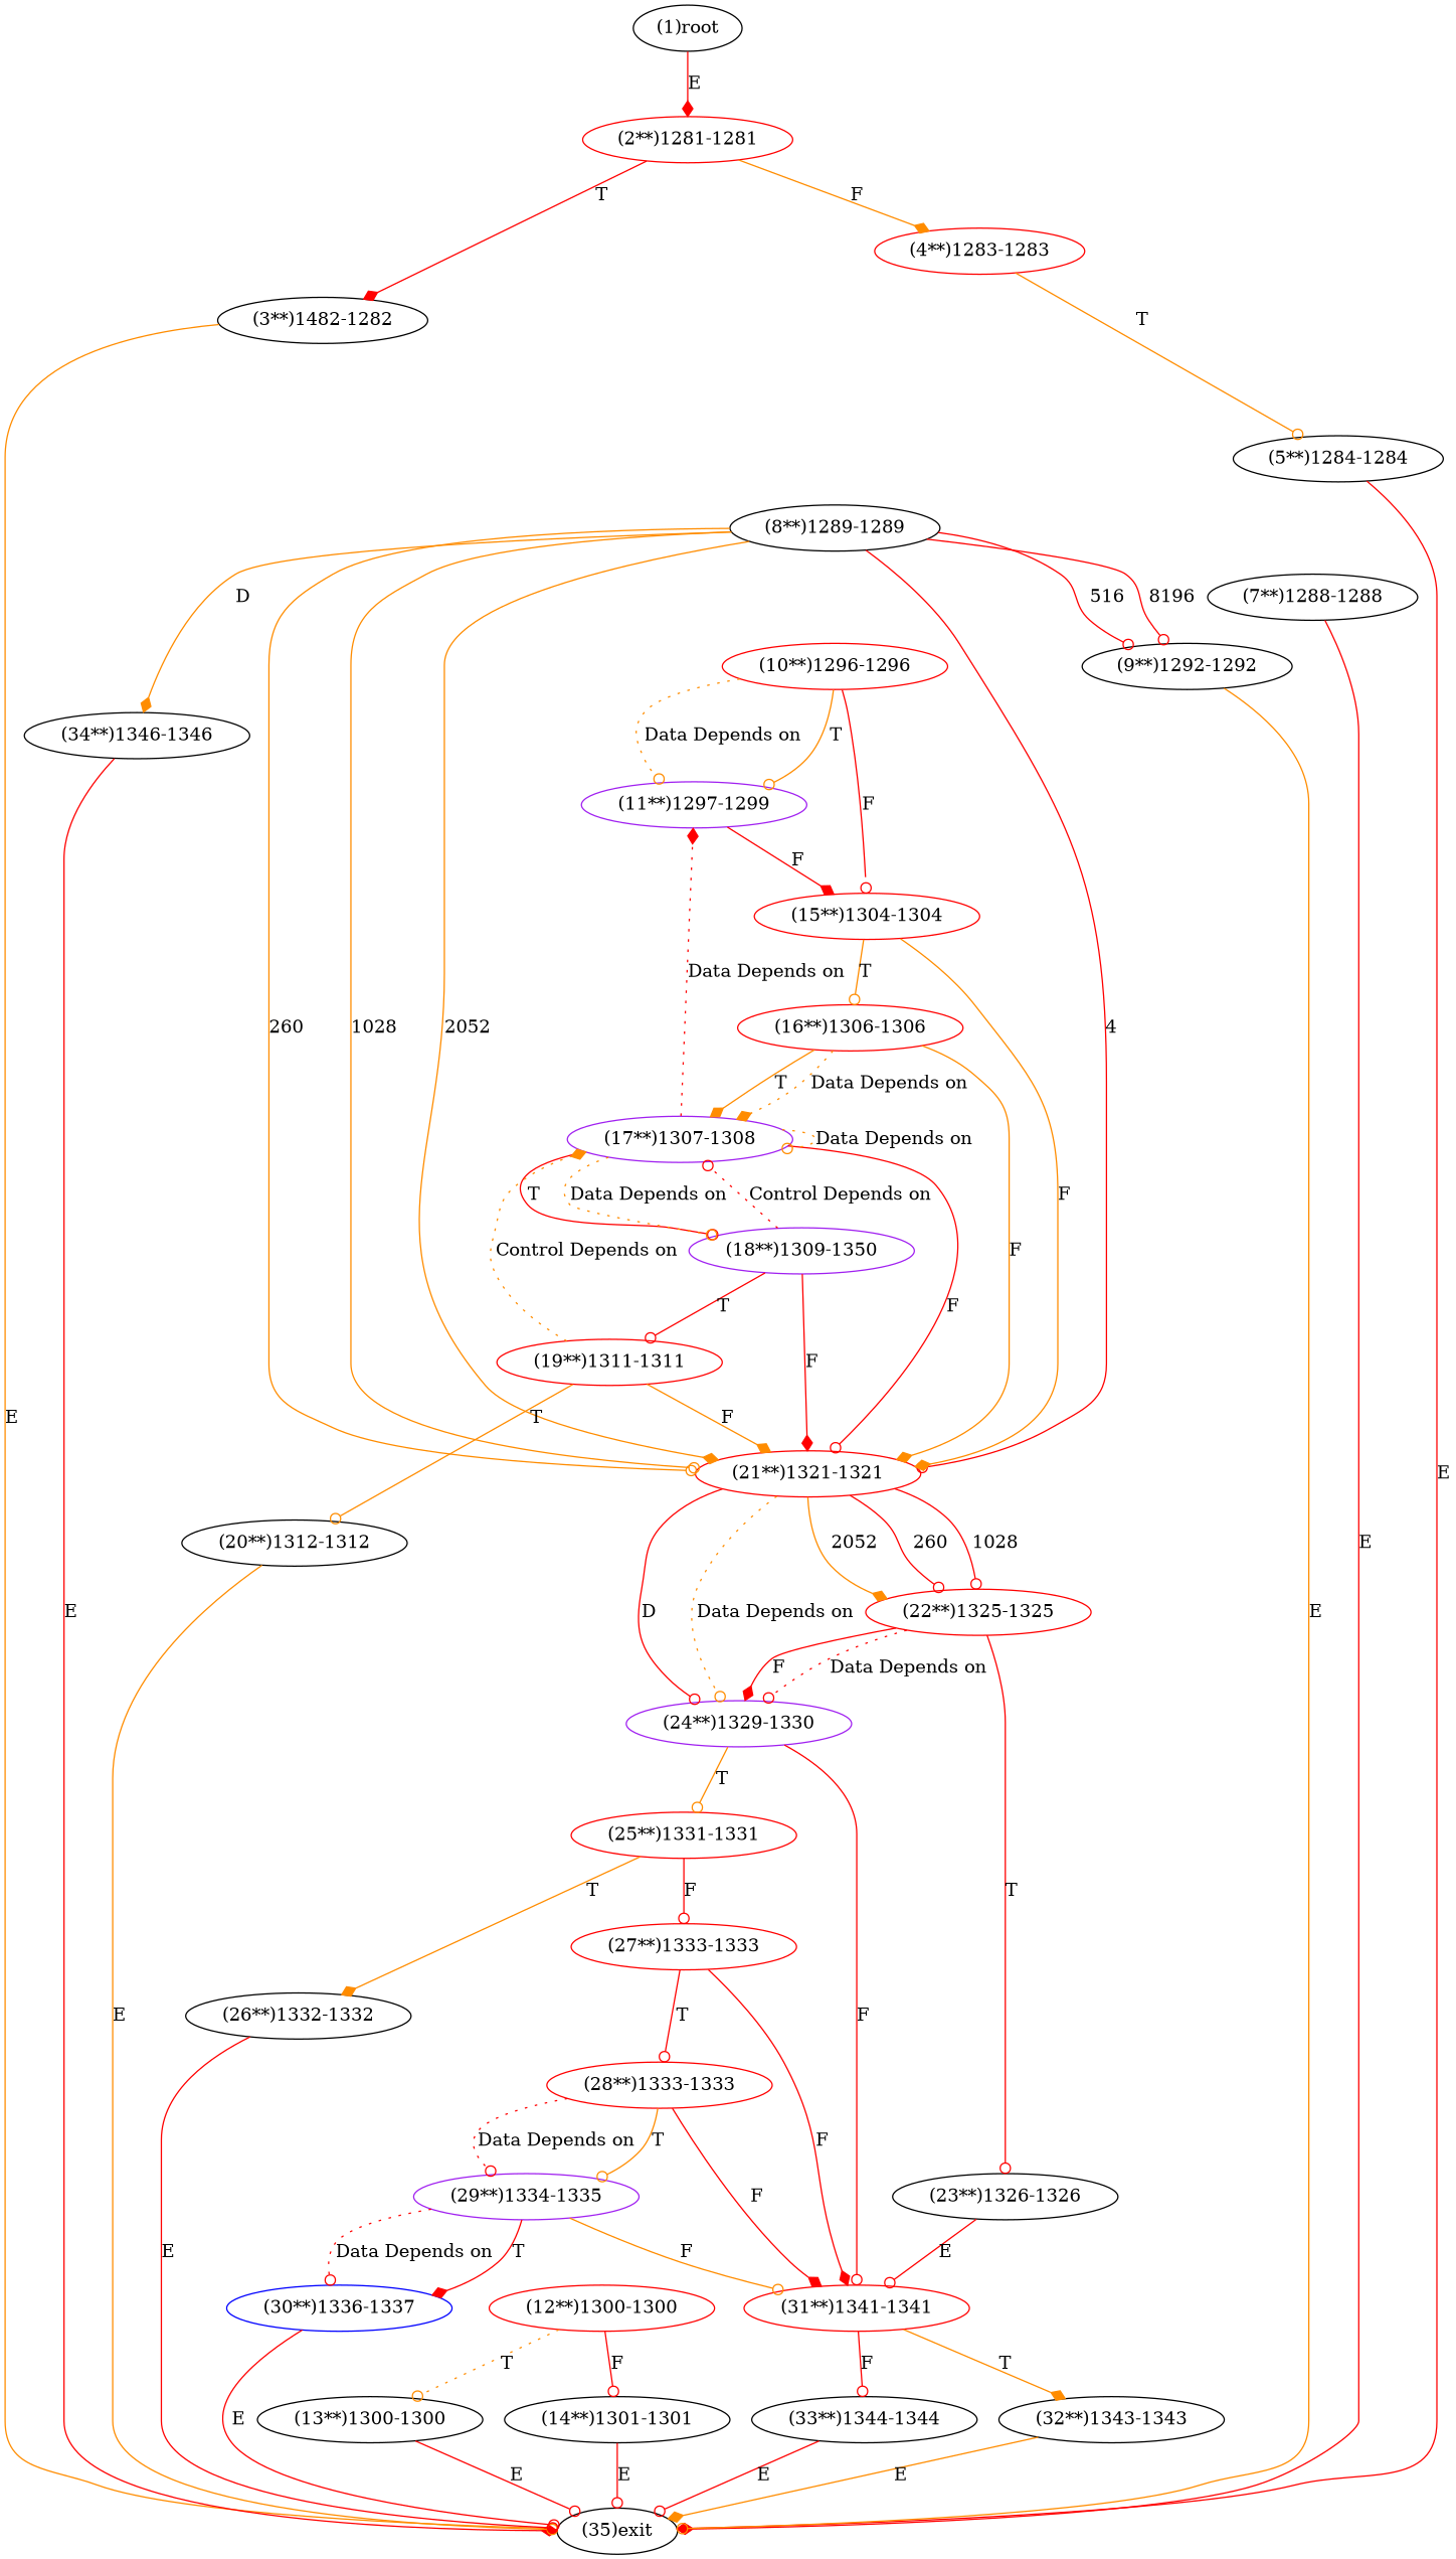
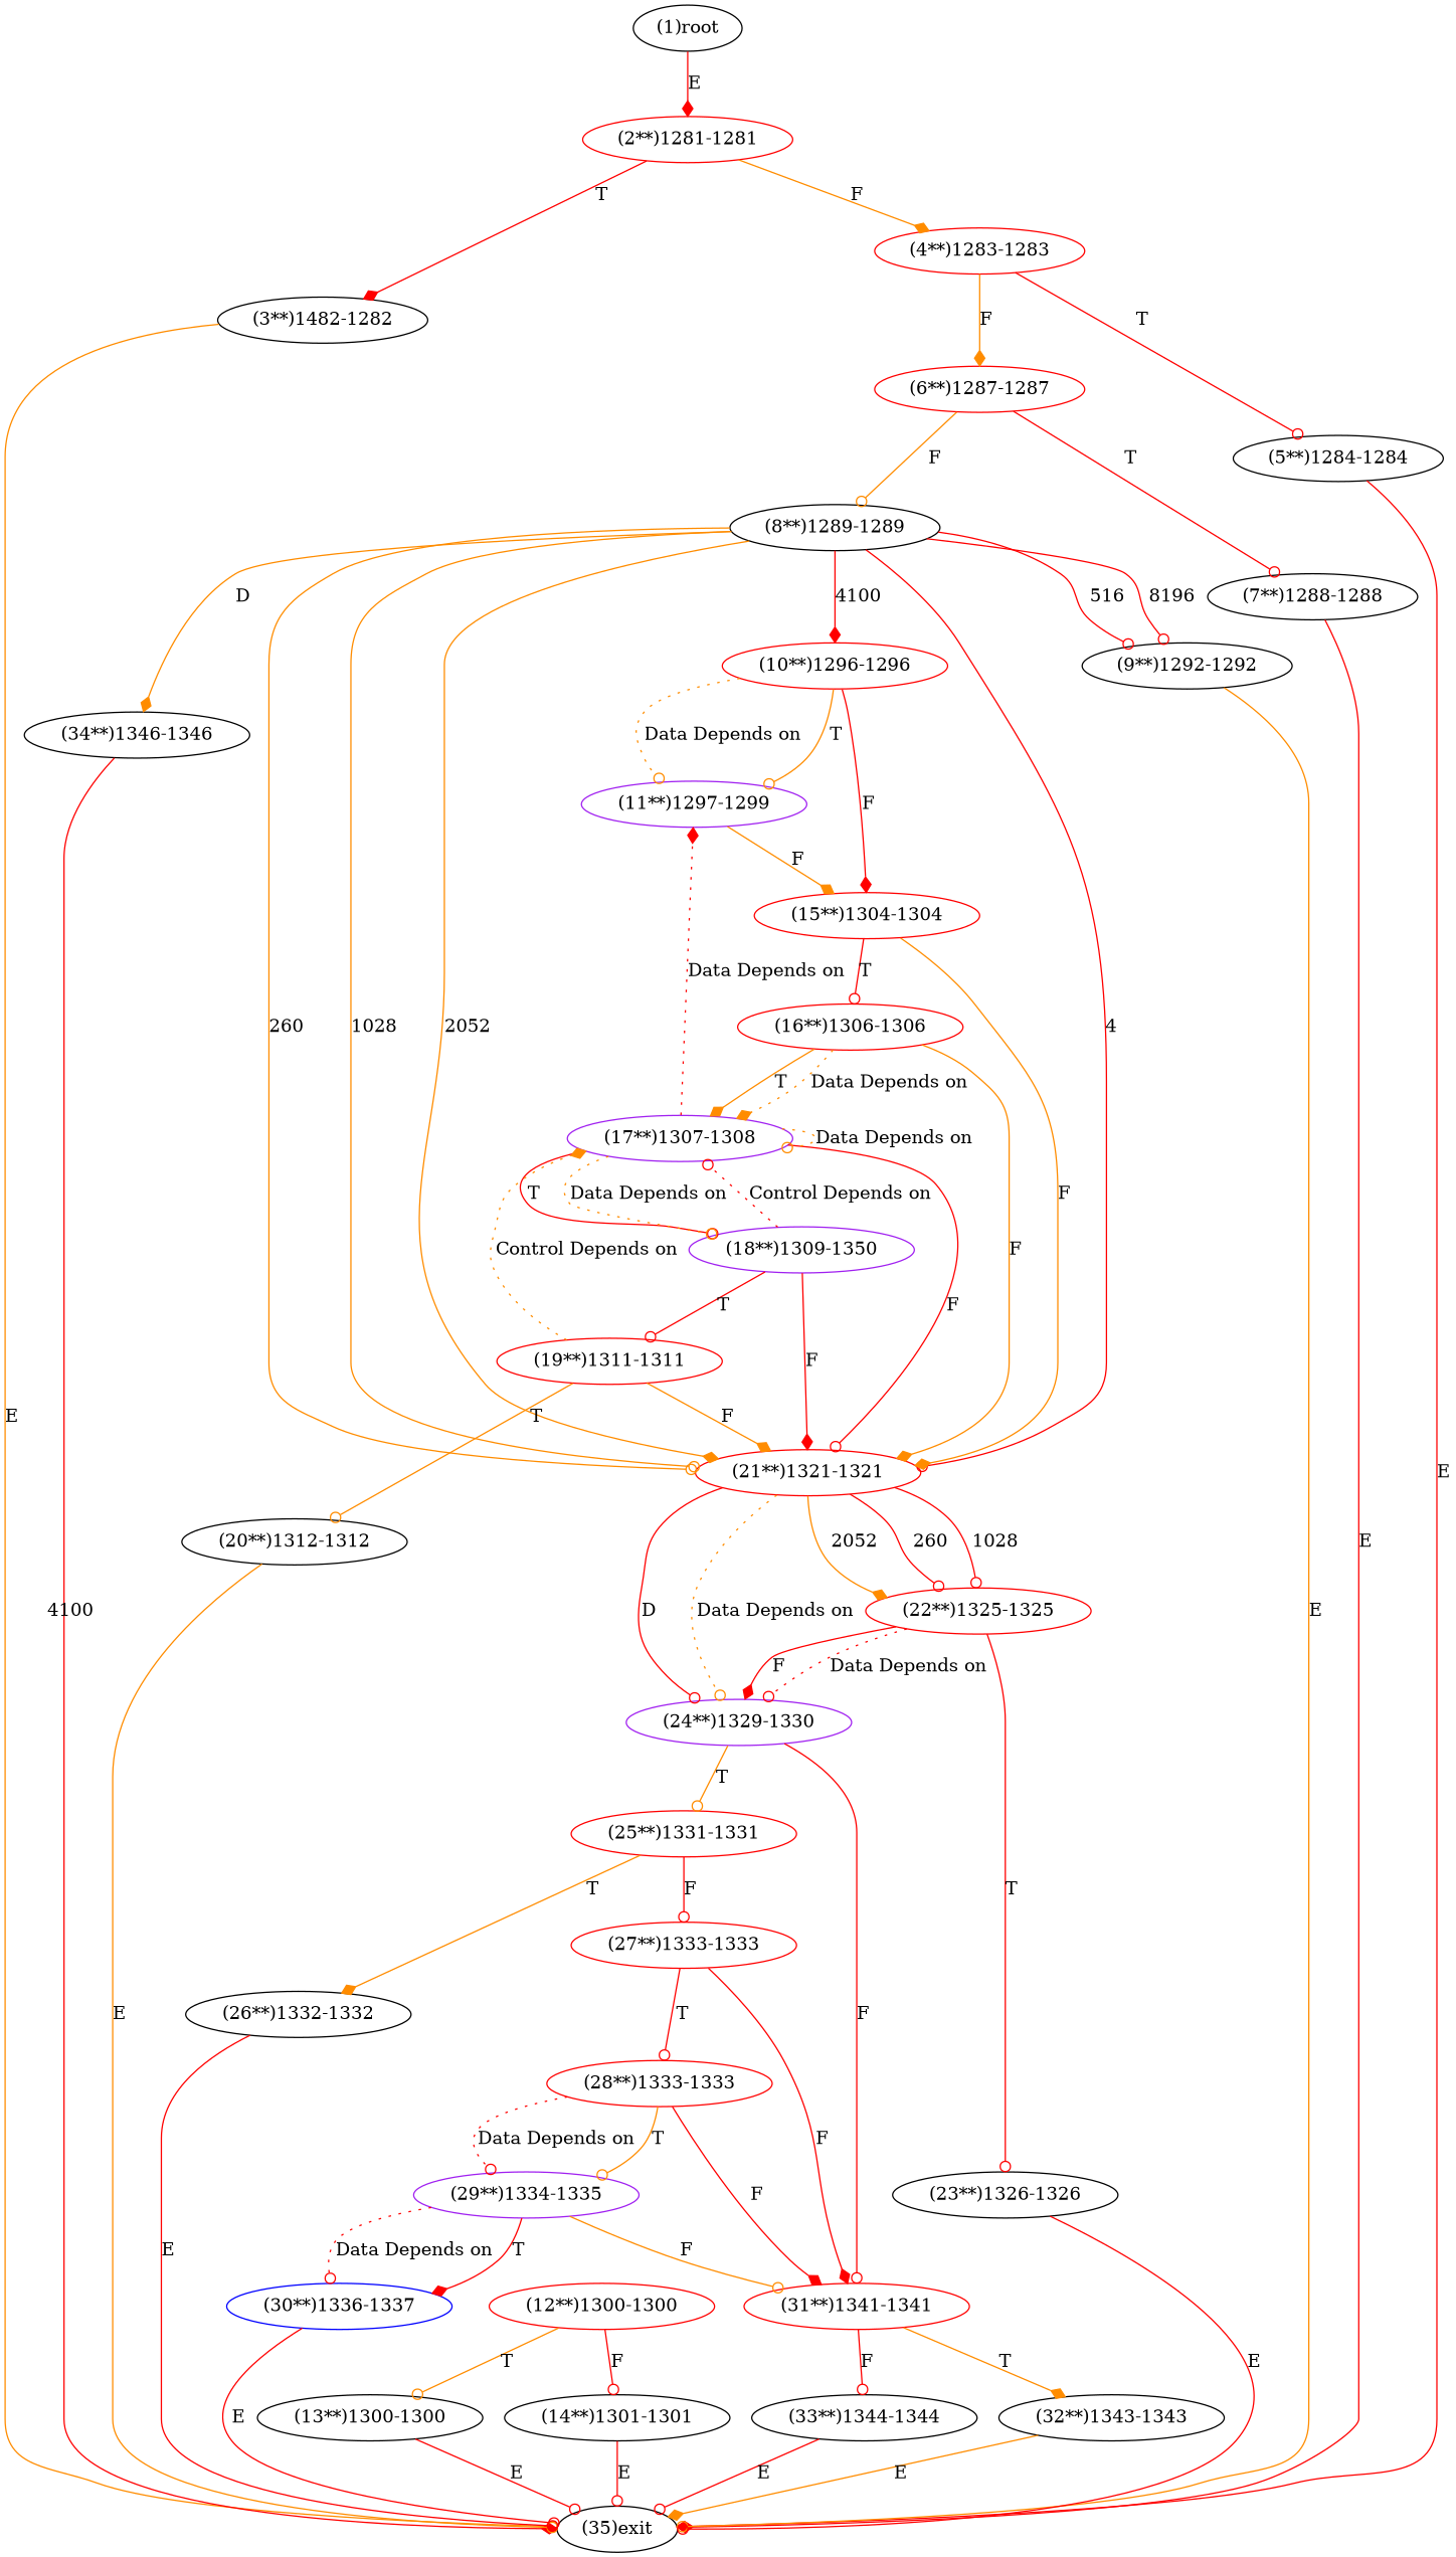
  digraph {
    edge [arrowhead=odot color=red]
    n1 [label="(1)root"]
    n2 [color=red label="(2**)1281-1281"]
    n3 [label="(3**)1482-1282"]
    n4 [color=red label="(4**)1283-1283"]
    n5 [label="(35)exit"]
    n6 [label="(5**)1284-1284"]
+   n7 [color=red label="(6**)1287-1287"]
    n8 [label="(7**)1288-1288"]
    n9 [label="(8**)1289-1289"]
    n10 [label="(9**)1292-1292"]
    n11 [color=red label="(10**)1296-1296"]
    n12 [color=red label="(21**)1321-1321"]
    n13 [label="(34**)1346-1346"]
    n14 [color=purple label="(11**)1297-1299"]
    n15 [color=red label="(15**)1304-1304"]
    n16 [color=red label="(22**)1325-1325"]
    n17 [color=purple label="(24**)1329-1330"]
    n18 [color=red label="(16**)1306-1306"]
    n19 [color=red label="(12**)1300-1300"]
    n20 [label="(13**)1300-1300"]
    n21 [label="(14**)1301-1301"]
    n22 [color=purple label="(17**)1307-1308"]
    n23 [color=purple label="(18**)1309-1350"]
    n24 [color=red label="(19**)1311-1311"]
    n25 [label="(20**)1312-1312"]
    n26 [label="(23**)1326-1326"]
    n27 [color=red label="(25**)1331-1331"]
    n28 [color=red label="(31**)1341-1341"]
    n29 [color=red label="(27**)1333-1333"]
    n30 [label="(26**)1332-1332"]
    n31 [color=red label="(28**)1333-1333"]
    n32 [label="(32**)1343-1343"]
    n33 [label="(33**)1344-1344"]
    n34 [color=purple label="(29**)1334-1335"]
    n35 [color=blue label="(30**)1336-1337"]
    n1 -> n2 [arrowhead=diamond label=E]
    n2 -> n3 [arrowhead=diamond label=T]
    n2 -> n4 [arrowhead=diamond color=darkorange label=F]
    n3 -> n5 [color=darkorange label=E]
-   n4 -> n6 [color=darkorange label=T]
+   n4 -> n6 [label=T]
+   n4 -> n7 [arrowhead=diamond color=darkorange label=F]
    n6 -> n5 [arrowhead=diamond label=E]
+   n7 -> n8 [label=T]
+   n7 -> n9 [color=darkorange label=F]
    n8 -> n5 [arrowhead=diamond label=E]
    n9 -> n10 [label=516]
    n9 -> n10 [label=8196]
+   n9 -> n11 [arrowhead=diamond label=4100]
    n9 -> n12 [label=4]
    n9 -> n12 [color=darkorange label=260]
    n9 -> n12 [color=darkorange label=1028]
    n9 -> n12 [arrowhead=diamond color=darkorange label=2052]
    n9 -> n13 [arrowhead=diamond color=darkorange label=D]
    n10 -> n5 [color=darkorange label=E]
    n11 -> n14 [color=darkorange label=T]
    n11 -> n14 [color=darkorange label="Data Depends on" style=dotted]
-   n11 -> n15 [label=F]
+   n11 -> n15 [arrowhead=diamond label=F]
    n12 -> n16 [label=260]
    n12 -> n16 [label=1028]
    n12 -> n16 [arrowhead=diamond color=darkorange label=2052]
    n12 -> n17 [label=D]
    n12 -> n17 [color=darkorange label="Data Depends on" style=dotted]
-   n13 -> n5 [arrowhead=diamond label=E]
-   n14 -> n15 [arrowhead=diamond label=F]
+   n13 -> n5 [arrowhead=diamond label=4100]
+   n14 -> n15 [arrowhead=diamond color=darkorange label=F]
    n15 -> n12 [arrowhead=diamond color=darkorange label=F]
-   n15 -> n18 [color=darkorange label=T]
+   n15 -> n18 [label=T]
    n16 -> n17 [arrowhead=diamond label=F]
    n16 -> n17 [label="Data Depends on" style=dotted]
    n16 -> n26 [label=T]
    n17 -> n27 [color=darkorange label=T]
    n17 -> n28 [label=F]
    n18 -> n12 [arrowhead=diamond color=darkorange label=F]
    n18 -> n22 [arrowhead=diamond color=darkorange label=T]
    n18 -> n22 [arrowhead=diamond color=darkorange label="Data Depends on" style=dotted]
-   n19 -> n20 [color=darkorange label=T style=dotted]
+   n19 -> n20 [color=darkorange label=T]
    n19 -> n21 [label=F]
    n20 -> n5 [label=E]
    n21 -> n5 [label=E]
    n22 -> n12 [label=F]
    n22 -> n14 [arrowhead=diamond label="Data Depends on" style=dotted]
    n22 -> n22 [color=darkorange label="Data Depends on" style=dotted]
    n22 -> n23 [label=T]
    n22 -> n23 [color=darkorange label="Data Depends on" style=dotted]
    n23 -> n12 [arrowhead=diamond label=F]
    n23 -> n22 [label="Control Depends on" style=dotted]
    n23 -> n24 [label=T]
    n24 -> n12 [arrowhead=diamond color=darkorange label=F]
    n24 -> n22 [arrowhead=diamond color=darkorange label="Control Depends on" style=dotted]
    n24 -> n25 [color=darkorange label=T]
    n25 -> n5 [color=darkorange label=E]
-   n26 -> n28 [label=E]
+   n26 -> n5 [label=E]
    n27 -> n29 [label=F]
    n27 -> n30 [arrowhead=diamond color=darkorange label=T]
    n28 -> n32 [arrowhead=diamond color=darkorange label=T]
    n28 -> n33 [label=F]
    n29 -> n28 [arrowhead=diamond label=F]
    n29 -> n31 [label=T]
    n30 -> n5 [label=E]
    n31 -> n28 [arrowhead=diamond label=F]
    n31 -> n34 [color=darkorange label=T]
    n31 -> n34 [label="Data Depends on" style=dotted]
    n32 -> n5 [arrowhead=diamond color=darkorange label=E]
    n33 -> n5 [label=E]
    n34 -> n28 [color=darkorange label=F]
    n34 -> n35 [arrowhead=diamond label=T]
    n34 -> n35 [label="Data Depends on" style=dotted]
    n35 -> n5 [label=E]
  }
